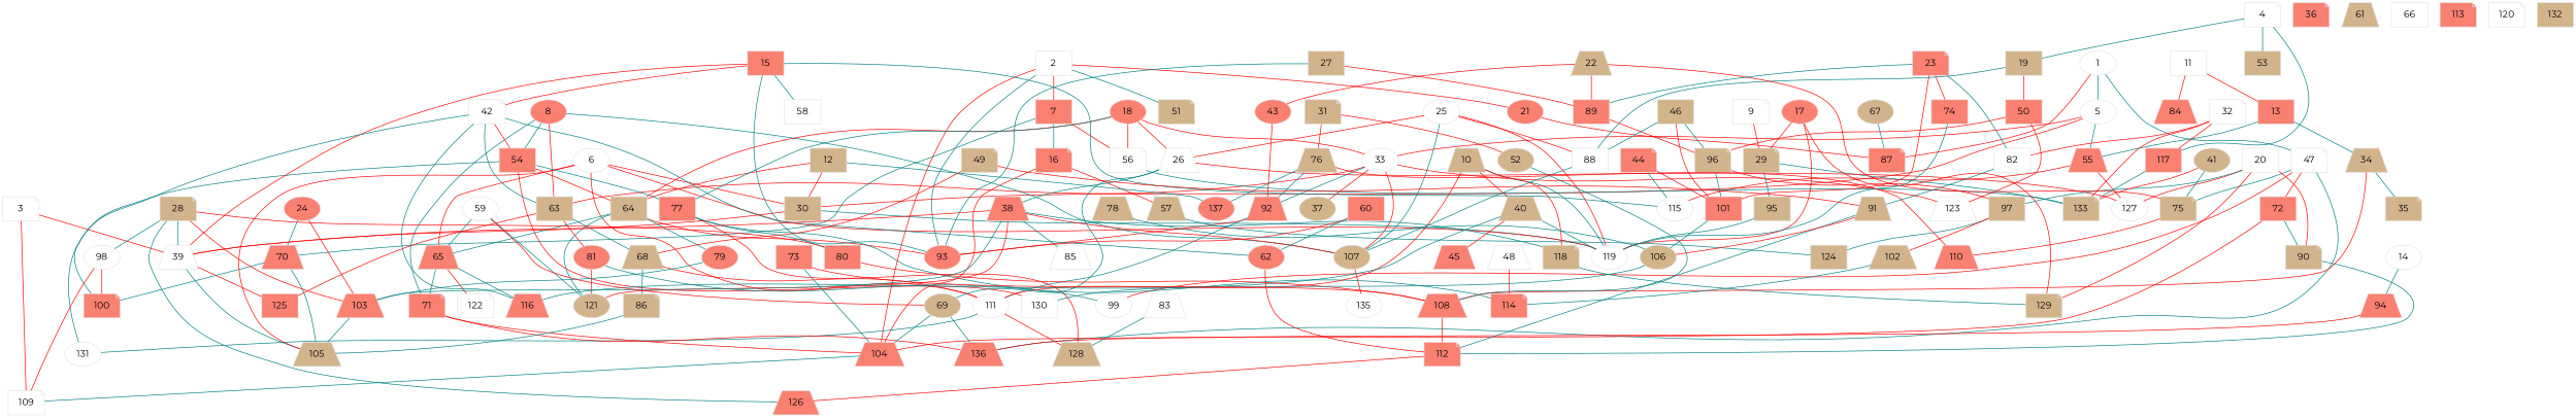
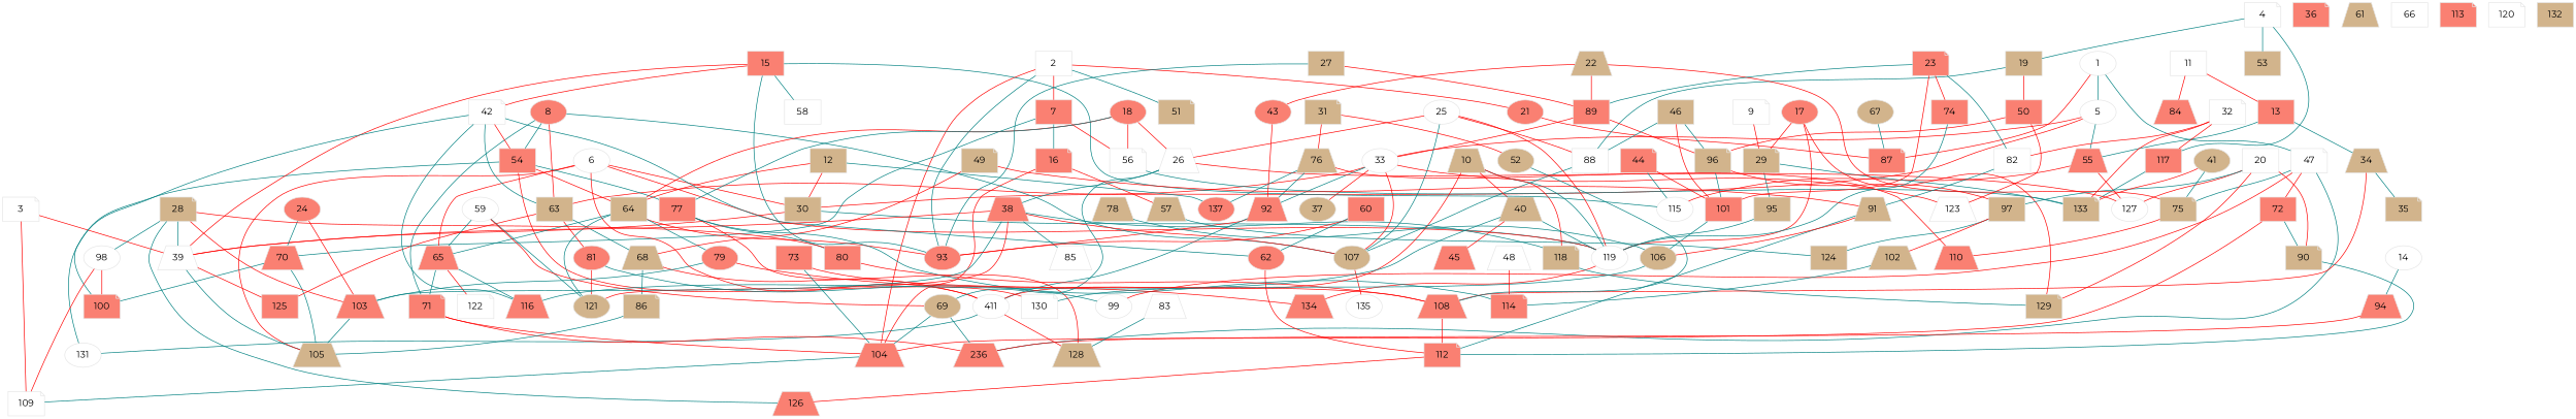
  graph {
    fontname=Montserrat
    node [color=gray90 fillcolor=salmon fontname=Montserrat shape=trapezium style=filled]
    edge [color=red fontname=Montserrat]
    1 [fillcolor=white shape=ellipse]
    5 [fillcolor=white shape=ellipse]
    47 [fillcolor=white shape=note]
    87 [shape=note]
    30 [fillcolor=tan shape=box]
    33 [fillcolor=white shape=ellipse]
    55
    75 [fillcolor=tan shape=note]
    72 [shape=box]
    99 [fillcolor=white shape=ellipse]
-   136
+   136 [label=236]
    2 [fillcolor=white shape=box]
    7 [shape=box]
    21 [shape=ellipse]
    51 [fillcolor=tan shape=note]
    93 [shape=ellipse]
    104
    16 [shape=note]
    56 [fillcolor=white shape=note]
    70
    109 [fillcolor=white shape=note]
    3 [fillcolor=white shape=note]
    39 [fillcolor=white]
    105 [fillcolor=tan]
    125 [shape=box]
    4 [fillcolor=white shape=note]
    19 [fillcolor=tan shape=box]
    53 [fillcolor=tan shape=box]
    117 [shape=box]
    50 [shape=box]
    88 [fillcolor=white shape=box]
    133 [fillcolor=tan shape=note]
    119 [fillcolor=white shape=ellipse]
    63 [fillcolor=tan shape=box]
    107 [fillcolor=tan shape=ellipse]
    37 [fillcolor=tan shape=ellipse]
    92
    123 [fillcolor=white]
    115 [fillcolor=white shape=ellipse]
    127 [fillcolor=white shape=ellipse]
    6 [fillcolor=white shape=ellipse]
    65
-   111 [fillcolor=white shape=ellipse]
+   111 [fillcolor=white shape=ellipse label=411]
    71 [shape=note]
    116
    122 [fillcolor=white shape=note]
    131 [fillcolor=white shape=ellipse]
    128 [fillcolor=tan]
+   134
    57 [fillcolor=tan]
    100 [shape=note]
    8 [shape=ellipse]
    54 [shape=box]
    64 [fillcolor=tan shape=box]
    77 [shape=box]
    130 [fillcolor=white shape=note]
    68 [fillcolor=tan]
    81 [shape=ellipse]
    135 [fillcolor=white shape=ellipse]
    9 [fillcolor=white shape=note]
    29 [fillcolor=tan shape=note]
    95 [fillcolor=tan shape=box]
    10 [fillcolor=tan]
    40 [fillcolor=tan]
    118 [fillcolor=tan shape=note]
    45
    129 [fillcolor=tan shape=note]
    11 [fillcolor=white shape=box]
    13 [shape=box]
    84
    34 [fillcolor=tan]
    12 [fillcolor=tan shape=box]
    137 [shape=ellipse]
    121 [fillcolor=tan shape=ellipse]
    79 [shape=ellipse]
    35 [fillcolor=tan shape=note]
    108
    14 [fillcolor=white shape=ellipse]
    94
    15 [shape=box]
    42 [fillcolor=white shape=note]
    58 [fillcolor=white shape=box]
    62 [shape=ellipse]
    124 [fillcolor=tan shape=box]
    17 [shape=ellipse]
    18 [shape=ellipse]
    26 [fillcolor=white]
    38
    69 [fillcolor=tan shape=ellipse]
    80 [shape=box]
    114 [shape=note]
    96 [fillcolor=tan shape=note]
    20 [fillcolor=white shape=box]
    90 [fillcolor=tan shape=note]
    97 [fillcolor=tan shape=box]
    112 [shape=note]
    102 [fillcolor=tan]
    22 [fillcolor=tan]
    43 [shape=ellipse]
    89 [shape=box]
    110
    23 [shape=note]
    74 [shape=box]
    82 [fillcolor=white shape=box]
    101 [shape=box]
    91 [fillcolor=tan]
    106 [fillcolor=tan shape=ellipse]
    24 [shape=ellipse]
    103
    25 [fillcolor=white shape=ellipse]
    85 [fillcolor=white]
    27 [fillcolor=tan shape=box]
    28 [fillcolor=tan shape=note]
    98 [fillcolor=white shape=ellipse]
    126
    31 [fillcolor=tan shape=note]
    52 [fillcolor=tan shape=ellipse]
    76 [fillcolor=tan]
    32 [fillcolor=white shape=note]
    36 [shape=note]
    41 [fillcolor=tan shape=ellipse]
    44 [shape=note]
    46 [fillcolor=tan shape=box]
    48 [fillcolor=white]
    49 [fillcolor=tan shape=note]
    86 [fillcolor=tan shape=note]
    59 [fillcolor=white shape=ellipse]
    60 [shape=box]
    61 [fillcolor=tan]
    66 [fillcolor=white shape=box]
    67 [fillcolor=tan shape=ellipse]
    73 [shape=box]
    78 [fillcolor=tan]
    83 [fillcolor=white]
    113 [shape=note]
    120 [fillcolor=white shape=note]
    132 [fillcolor=tan shape=box]
    1 -- 5 [color=teal]
    1 -- 47 [color=teal]
    1 -- 87
    5 -- 30
    5 -- 33
    5 -- 55 [color=teal]
    47 -- 75 [color=teal]
    47 -- 72
    47 -- 99
    47 -- 136 [color=teal]
    30 -- 39
    30 -- 119 [color=teal]
    33 -- 63
    33 -- 107
    33 -- 37
    33 -- 92 [color=teal]
    33 -- 123
    55 -- 115
    55 -- 127
    75 -- 110
    72 -- 104
    72 -- 90 [color=teal]
    2 -- 7
    2 -- 21
    2 -- 51 [color=teal]
    2 -- 93 [color=teal]
    2 -- 104
    7 -- 16 [color=teal]
    7 -- 56
    7 -- 70 [color=teal]
    21 -- 87
    104 -- 109 [color=teal]
    16 -- 104
    16 -- 57
    56 -- 133 [color=teal]
    70 -- 105 [color=teal]
    70 -- 100 [color=teal]
    3 -- 109
    3 -- 39
    39 -- 105 [color=teal]
    39 -- 125
    4 -- 19 [color=teal]
    4 -- 53 [color=teal]
    4 -- 117 [color=teal]
    19 -- 50
    19 -- 88 [color=teal]
    117 -- 133 [color=teal]
    50 -- 123
    50 -- 96
    88 -- 107 [color=teal]
+   119 -- 134
    63 -- 125
    63 -- 68 [color=teal]
    63 -- 81
    107 -- 135
    92 -- 93
    92 -- 111 [color=teal]
    6 -- 30
    6 -- 105
    6 -- 119
    6 -- 65
    6 -- 111
    65 -- 71 [color=teal]
    65 -- 116 [color=teal]
    65 -- 122
    111 -- 131 [color=teal]
    111 -- 128
    71 -- 136
    71 -- 104
    57 -- 124 [color=teal]
    8 -- 63
    8 -- 107 [color=teal]
    8 -- 71 [color=teal]
    8 -- 54 [color=teal]
    54 -- 131 [color=teal]
    54 -- 64
    54 -- 77 [color=teal]
    54 -- 130
    64 -- 93
    64 -- 65 [color=teal]
    64 -- 121 [color=teal]
    64 -- 79 [color=teal]
    77 -- 128
    77 -- 80 [color=teal]
    77 -- 114 [color=teal]
    68 -- 111
    68 -- 86 [color=teal]
    81 -- 99 [color=teal]
    81 -- 121
    9 -- 29
    29 -- 133 [color=teal]
    29 -- 95 [color=teal]
    95 -- 119 [color=teal]
    10 -- 119 [color=teal]
    10 -- 111
    10 -- 40
    10 -- 118
    40 -- 119 [color=teal]
    40 -- 116 [color=teal]
    40 -- 45
    118 -- 129 [color=teal]
    11 -- 13
    11 -- 84
    13 -- 55 [color=teal]
    13 -- 34 [color=teal]
    34 -- 35 [color=teal]
    34 -- 108
    12 -- 30
    12 -- 64
    12 -- 137 [color=teal]
+   79 -- 134
    79 -- 103 [color=teal]
    108 -- 112
    14 -- 94 [color=teal]
    94 -- 136
    15 -- 93 [color=teal]
    15 -- 39
    15 -- 115 [color=teal]
    15 -- 42
    15 -- 58 [color=teal]
    42 -- 63 [color=teal]
    42 -- 116 [color=teal]
    42 -- 100 [color=teal]
    42 -- 54
    42 -- 62 [color=teal]
    62 -- 112
    17 -- 119
    17 -- 29
    17 -- 129
-   18 -- 33
+   89 -- 33
    18 -- 56
    18 -- 64
    18 -- 77 [color=teal]
    18 -- 26
    26 -- 127
    26 -- 38 [color=teal]
    26 -- 69 [color=teal]
    38 -- 39
    38 -- 107
    38 -- 118 [color=teal]
    38 -- 121
    38 -- 103 [color=teal]
    38 -- 85 [color=teal]
    69 -- 136 [color=teal]
    69 -- 104 [color=teal]
    80 -- 108
    96 -- 97
    96 -- 101 [color=teal]
    20 -- 127
    20 -- 129
    20 -- 90
    20 -- 97 [color=teal]
    90 -- 112 [color=teal]
    97 -- 124 [color=teal]
    97 -- 102
    112 -- 126
    102 -- 114 [color=teal]
    22 -- 75
    22 -- 43
    22 -- 89
    43 -- 92
    89 -- 96
    23 -- 89 [color=teal]
    23 -- 74
    23 -- 82 [color=teal]
    23 -- 101
    74 -- 119 [color=teal]
    82 -- 91 [color=teal]
    101 -- 106 [color=teal]
    91 -- 112 [color=teal]
    91 -- 106
    106 -- 130 [color=teal]
    24 -- 70 [color=teal]
    24 -- 103
    103 -- 105 [color=teal]
    25 -- 88
    25 -- 119
    25 -- 107 [color=teal]
    25 -- 26
    27 -- 93 [color=teal]
    27 -- 89
    28 -- 39 [color=teal]
    28 -- 80
    28 -- 103
    28 -- 98 [color=teal]
    28 -- 126 [color=teal]
    98 -- 109
    98 -- 100
    31 -- 52
    31 -- 76
    52 -- 108 [color=teal]
    76 -- 92 [color=teal]
    76 -- 137 [color=teal]
    76 -- 110
    32 -- 117
    32 -- 133
    32 -- 82
    41 -- 75 [color=teal]
    41 -- 133
    44 -- 115 [color=teal]
    44 -- 101
    46 -- 88 [color=teal]
    46 -- 96 [color=teal]
    46 -- 101
    48 -- 114
    49 -- 68
    49 -- 91
    86 -- 105 [color=teal]
    59 -- 65 [color=teal]
    59 -- 121 [color=teal]
    59 -- 69
    60 -- 93
    60 -- 62 [color=teal]
    67 -- 87 [color=teal]
    73 -- 104 [color=teal]
    73 -- 108
    78 -- 106 [color=teal]
    83 -- 128 [color=teal]
  }
